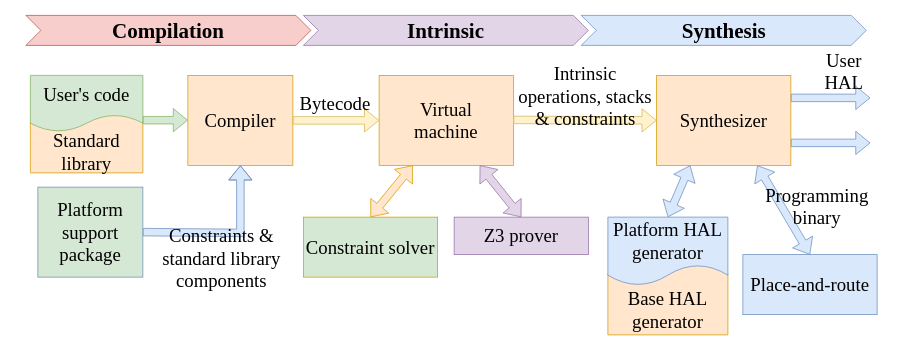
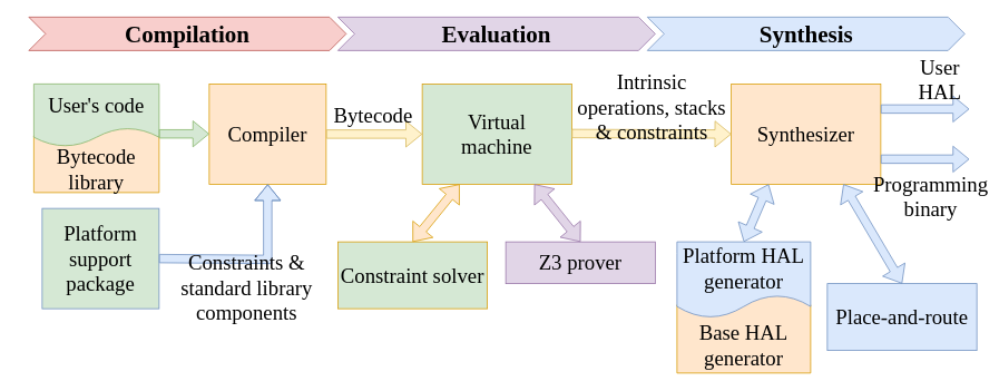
  <mxCell id="0" />
  <mxCell id="1" parent="0" />
- <mxCell id="2" value="Standard library" style="shape=document;whiteSpace=wrap;html=1;boundedLbl=1;fontFamily=UGent Panno Text;fontSize=25;fillColor=#ffe6cc;strokeColor=#d79b00;flipH=1;flipV=1;" parent="1" vertex="1"><mxGeometry x="40" y="150" width="150" height="80" as="geometry" /></mxCell>
+ <mxCell id="2" value="Bytecode library" style="shape=document;whiteSpace=wrap;html=1;boundedLbl=1;fontFamily=UGent Panno Text;fontSize=25;fillColor=#ffe6cc;strokeColor=#d79b00;flipH=1;flipV=1;" parent="1" vertex="1"><mxGeometry x="40" y="150" width="150" height="80" as="geometry" /></mxCell>
  <mxCell id="3" value="User's code" style="shape=document;whiteSpace=wrap;html=1;boundedLbl=1;fontFamily=UGent Panno Text;fontSize=25;flipH=0;flipV=0;fillColor=#d5e8d4;strokeColor=#82b366;" parent="1" vertex="1"><mxGeometry x="40" y="100" width="150" height="75" as="geometry" /></mxCell>
  <mxCell id="4" value="" style="shape=image;html=1;verticalAlign=top;verticalLabelPosition=bottom;labelBackgroundColor=#ffffff;imageAspect=0;aspect=fixed;image=https://cdn1.iconfinder.com/data/icons/user-pictures/100/female1-128.png" parent="1" vertex="1"><mxGeometry x="20" y="82.5" width="47.5" height="47.5" as="geometry" /></mxCell>
  <mxCell id="5" value="Compilation" style="shape=step;perimeter=stepPerimeter;whiteSpace=wrap;html=1;fixedSize=1;fontFamily=UGent Panno Text;fontSize=28;fontStyle=1;fillColor=#f8cecc;strokeColor=#b85450;" parent="1" vertex="1"><mxGeometry x="34" y="20" width="380" height="40" as="geometry" /></mxCell>
- <mxCell id="6" value="Intrinsic" style="shape=step;perimeter=stepPerimeter;whiteSpace=wrap;html=1;fixedSize=1;fontFamily=UGent Panno Text;fontSize=28;fontStyle=1;fillColor=#e1d5e7;strokeColor=#9673a6;" parent="1" vertex="1"><mxGeometry x="404" y="20" width="380" height="40" as="geometry" /></mxCell>
+ <mxCell id="6" value="Evaluation" style="shape=step;perimeter=stepPerimeter;whiteSpace=wrap;html=1;fixedSize=1;fontFamily=UGent Panno Text;fontSize=28;fontStyle=1;fillColor=#e1d5e7;strokeColor=#9673a6;" parent="1" vertex="1"><mxGeometry x="404" y="20" width="380" height="40" as="geometry" /></mxCell>
  <mxCell id="7" value="Synthesis" style="shape=step;perimeter=stepPerimeter;whiteSpace=wrap;html=1;fixedSize=1;fontFamily=UGent Panno Text;fontSize=28;fontStyle=1;fillColor=#dae8fc;strokeColor=#6c8ebf;" parent="1" vertex="1"><mxGeometry x="774.5" y="20" width="380" height="40" as="geometry" /></mxCell>
- <mxCell id="8" value="Virtual&lt;br style=&quot;font-size: 25px;&quot;&gt;machine" style="rounded=0;whiteSpace=wrap;html=1;fillColor=#ffe6cc;strokeColor=#d79b00;fontFamily=UGent Panno Text;fontSize=25;" parent="1" vertex="1"><mxGeometry x="505" y="100" width="179" height="120" as="geometry" /></mxCell>
+ <mxCell id="8" value="Virtual&lt;br style=&quot;font-size: 25px;&quot;&gt;machine" style="rounded=0;whiteSpace=wrap;html=1;fillColor=#d5e8d4;strokeColor=#d79b00;fontFamily=UGent Panno Text;fontSize=25;" parent="1" vertex="1"><mxGeometry x="505" y="100" width="179" height="120" as="geometry" /></mxCell>
  <mxCell id="9" value="Constraint solver" style="rounded=0;whiteSpace=wrap;html=1;fontFamily=UGent Panno Text;fontSize=25;fillColor=#d5e8d4;strokeColor=#d79b00;" vertex="1" parent="1"><mxGeometry x="404" y="289" width="179" height="80" as="geometry" /></mxCell>
  <mxCell id="10" value="" style="shape=flexArrow;endArrow=classic;startArrow=classic;html=1;rounded=0;entryX=0.25;entryY=1;entryDx=0;entryDy=0;exitX=0.5;exitY=0;exitDx=0;exitDy=0;fillColor=#ffe6cc;strokeColor=#d79b00;" edge="1" parent="1" source="9" target="8"><mxGeometry width="100" height="100" relative="1" as="geometry"><mxPoint x="267.5" y="300" as="sourcePoint" /><mxPoint x="367.5" y="200" as="targetPoint" /></mxGeometry></mxCell>
  <mxCell id="11" value="Z3 prover" style="rounded=0;whiteSpace=wrap;html=1;fontFamily=UGent Panno Text;fontSize=25;fillColor=#e1d5e7;strokeColor=#9673a6;" vertex="1" parent="1"><mxGeometry x="605" y="289" width="179" height="50" as="geometry" /></mxCell>
  <mxCell id="12" value="" style="shape=flexArrow;endArrow=classic;startArrow=classic;html=1;rounded=0;entryX=0.75;entryY=1;entryDx=0;entryDy=0;exitX=0.5;exitY=0;exitDx=0;exitDy=0;fillColor=#e1d5e7;strokeColor=#9673a6;" edge="1" parent="1" source="11" target="8"><mxGeometry width="100" height="100" relative="1" as="geometry"><mxPoint x="780" y="340" as="sourcePoint" /><mxPoint x="880" y="240" as="targetPoint" /></mxGeometry></mxCell>
  <mxCell id="13" value="Compiler" style="rounded=0;whiteSpace=wrap;html=1;strokeColor=#d79b00;fontFamily=UGent Panno Text;fontSize=25;fillColor=#ffe6cc;" vertex="1" parent="1"><mxGeometry x="250" y="100" width="140" height="120" as="geometry" /></mxCell>
  <mxCell id="14" value="" style="shape=flexArrow;endArrow=classic;html=1;rounded=0;fontFamily=UGent Panno Text;fontSize=22;fontColor=default;fillColor=#d5e8d4;strokeColor=#82b366;" edge="1" parent="1"><mxGeometry width="50" height="50" relative="1" as="geometry"><mxPoint x="190" y="159.76" as="sourcePoint" /><mxPoint x="250" y="159.76" as="targetPoint" /></mxGeometry></mxCell>
  <mxCell id="15" value="" style="shape=flexArrow;endArrow=classic;html=1;rounded=0;fontFamily=UGent Panno Text;fontSize=22;fontColor=default;entryX=0;entryY=0.5;entryDx=0;entryDy=0;exitX=1;exitY=0.5;exitDx=0;exitDy=0;fillColor=#fff2cc;strokeColor=#d6b656;" edge="1" parent="1" source="13" target="8"><mxGeometry width="50" height="50" relative="1" as="geometry"><mxPoint x="390" y="159.76" as="sourcePoint" /><mxPoint x="450" y="159.76" as="targetPoint" /></mxGeometry></mxCell>
  <mxCell id="16" value="Platform support&lt;br style=&quot;font-size: 25px;&quot;&gt;package" style="rounded=0;whiteSpace=wrap;html=1;strokeColor=#6c8ebf;fontFamily=UGent Panno Text;fontSize=25;fillColor=#d5e8d4;" vertex="1" parent="1"><mxGeometry x="50" y="249" width="140" height="120" as="geometry" /></mxCell>
  <mxCell id="17" value="" style="shape=flexArrow;endArrow=classic;html=1;rounded=0;fontFamily=UGent Panno Text;fontSize=22;fontColor=default;exitX=1;exitY=0.5;exitDx=0;exitDy=0;entryX=0.5;entryY=1;entryDx=0;entryDy=0;fillColor=#dae8fc;strokeColor=#6c8ebf;" edge="1" parent="1" source="16" target="13"><mxGeometry width="50" height="50" relative="1" as="geometry"><mxPoint x="250" y="380" as="sourcePoint" /><mxPoint x="300" y="330" as="targetPoint" /><Array as="points"><mxPoint x="320" y="310" /></Array></mxGeometry></mxCell>
  <mxCell id="18" value="Synthesizer" style="rounded=0;whiteSpace=wrap;html=1;fillColor=#ffe6cc;strokeColor=#d79b00;fontFamily=UGent Panno Text;fontSize=25;" vertex="1" parent="1"><mxGeometry x="875" y="100" width="179" height="120" as="geometry" /></mxCell>
  <mxCell id="19" value="Base HAL generator" style="shape=document;whiteSpace=wrap;html=1;boundedLbl=1;fontFamily=UGent Panno Text;fontSize=25;fillColor=#ffe6cc;strokeColor=#d79b00;flipH=1;flipV=1;" vertex="1" parent="1"><mxGeometry x="810" y="350" width="160" height="96" as="geometry" /></mxCell>
  <mxCell id="20" value="Platform HAL&lt;br style=&quot;font-size: 25px;&quot;&gt;generator" style="shape=document;whiteSpace=wrap;html=1;boundedLbl=1;fontFamily=UGent Panno Text;fontSize=25;flipH=0;flipV=0;fillColor=#dae8fc;strokeColor=#6c8ebf;" vertex="1" parent="1"><mxGeometry x="810" y="289" width="160" height="91" as="geometry" /></mxCell>
  <mxCell id="21" value="" style="shape=flexArrow;endArrow=classic;startArrow=classic;html=1;rounded=0;entryX=0.25;entryY=1;entryDx=0;entryDy=0;exitX=0.5;exitY=0;exitDx=0;exitDy=0;fillColor=#dae8fc;strokeColor=#6c8ebf;" edge="1" parent="1" source="20" target="18"><mxGeometry width="100" height="100" relative="1" as="geometry"><mxPoint x="1110" y="304" as="sourcePoint" /><mxPoint x="1054" y="210" as="targetPoint" /></mxGeometry></mxCell>
  <mxCell id="22" value="Place-and-route" style="rounded=0;whiteSpace=wrap;html=1;fontFamily=UGent Panno Text;fontSize=25;fillColor=#dae8fc;strokeColor=#6c8ebf;" vertex="1" parent="1"><mxGeometry x="990" y="339" width="179" height="80" as="geometry" /></mxCell>
  <mxCell id="23" value="" style="shape=flexArrow;endArrow=classic;startArrow=classic;html=1;rounded=0;entryX=0.75;entryY=1;entryDx=0;entryDy=0;exitX=0.5;exitY=0;exitDx=0;exitDy=0;fillColor=#dae8fc;strokeColor=#6c8ebf;" edge="1" parent="1" source="22" target="18"><mxGeometry width="100" height="100" relative="1" as="geometry"><mxPoint x="1014" y="324" as="sourcePoint" /><mxPoint x="1054" y="230" as="targetPoint" /></mxGeometry></mxCell>
  <mxCell id="24" value="" style="shape=flexArrow;endArrow=classic;html=1;rounded=0;fontFamily=UGent Panno Text;fontSize=22;fontColor=default;entryX=0;entryY=0.5;entryDx=0;entryDy=0;exitX=1;exitY=0.5;exitDx=0;exitDy=0;fillColor=#fff2cc;strokeColor=#d6b656;" edge="1" parent="1" target="18"><mxGeometry width="50" height="50" relative="1" as="geometry"><mxPoint x="684" y="159.38" as="sourcePoint" /><mxPoint x="799" y="159.38" as="targetPoint" /></mxGeometry></mxCell>
  <mxCell id="25" value="" style="shape=flexArrow;endArrow=classic;html=1;rounded=0;fontFamily=UGent Panno Text;fontSize=22;fontColor=default;exitX=1;exitY=0.25;exitDx=0;exitDy=0;fillColor=#dae8fc;strokeColor=#6c8ebf;" edge="1" parent="1" source="18"><mxGeometry width="50" height="50" relative="1" as="geometry"><mxPoint x="1110" y="180" as="sourcePoint" /><mxPoint x="1160" y="130" as="targetPoint" /></mxGeometry></mxCell>
  <mxCell id="26" value="" style="shape=flexArrow;endArrow=classic;html=1;rounded=0;fontFamily=UGent Panno Text;fontSize=22;fontColor=default;exitX=1;exitY=0.75;exitDx=0;exitDy=0;fillColor=#dae8fc;strokeColor=#6c8ebf;" edge="1" parent="1" source="18"><mxGeometry width="50" height="50" relative="1" as="geometry"><mxPoint x="1054" y="184.41" as="sourcePoint" /><mxPoint x="1160" y="190" as="targetPoint" /></mxGeometry></mxCell>
  <mxCell id="27" value="User HAL" style="text;html=1;strokeColor=none;fillColor=none;align=center;verticalAlign=middle;whiteSpace=wrap;rounded=0;fontSize=25;fontFamily=UGent Panno Text;fontColor=default;" vertex="1" parent="1"><mxGeometry x="1079.5" y="80" width="90" height="30" as="geometry" /></mxCell>
- <mxCell id="28" value="Programming&lt;br style=&quot;font-size: 25px;&quot;&gt;binary" style="text;html=1;strokeColor=none;fillColor=none;align=center;verticalAlign=middle;whiteSpace=wrap;rounded=0;fontSize=25;fontFamily=UGent Panno Text;fontColor=default;" vertex="1" parent="1"><mxGeometry x="1029" y="250" width="120" height="50" as="geometry" /></mxCell>
+ <mxCell id="28" value="Programming&lt;br style=&quot;font-size: 25px;&quot;&gt;binary" style="text;html=1;strokeColor=none;fillColor=none;align=center;verticalAlign=middle;whiteSpace=wrap;rounded=0;fontSize=25;fontFamily=UGent Panno Text;fontColor=default;" vertex="1" parent="1"><mxGeometry x="1054" y="210" width="120" height="50" as="geometry" /></mxCell>
  <mxCell id="29" value="Bytecode" style="text;html=1;strokeColor=none;fillColor=none;align=center;verticalAlign=middle;whiteSpace=wrap;rounded=0;fontSize=25;fontFamily=UGent Panno Text;fontColor=default;" vertex="1" parent="1"><mxGeometry x="404" y="122.5" width="85" height="30" as="geometry" /></mxCell>
  <mxCell id="30" value="Intrinsic operations, stacks &amp;amp; constraints" style="text;html=1;strokeColor=none;fillColor=none;align=center;verticalAlign=middle;whiteSpace=wrap;rounded=0;fontSize=25;fontFamily=UGent Panno Text;fontColor=default;" vertex="1" parent="1"><mxGeometry x="690" y="102.5" width="180" height="50" as="geometry" /></mxCell>
  <mxCell id="31" value="Constraints &amp;amp; standard library components" style="text;html=1;strokeColor=none;fillColor=none;align=center;verticalAlign=middle;whiteSpace=wrap;rounded=0;fontSize=25;fontFamily=UGent Panno Text;fontColor=default;" vertex="1" parent="1"><mxGeometry x="190" y="319" width="210" height="50" as="geometry" /></mxCell>
